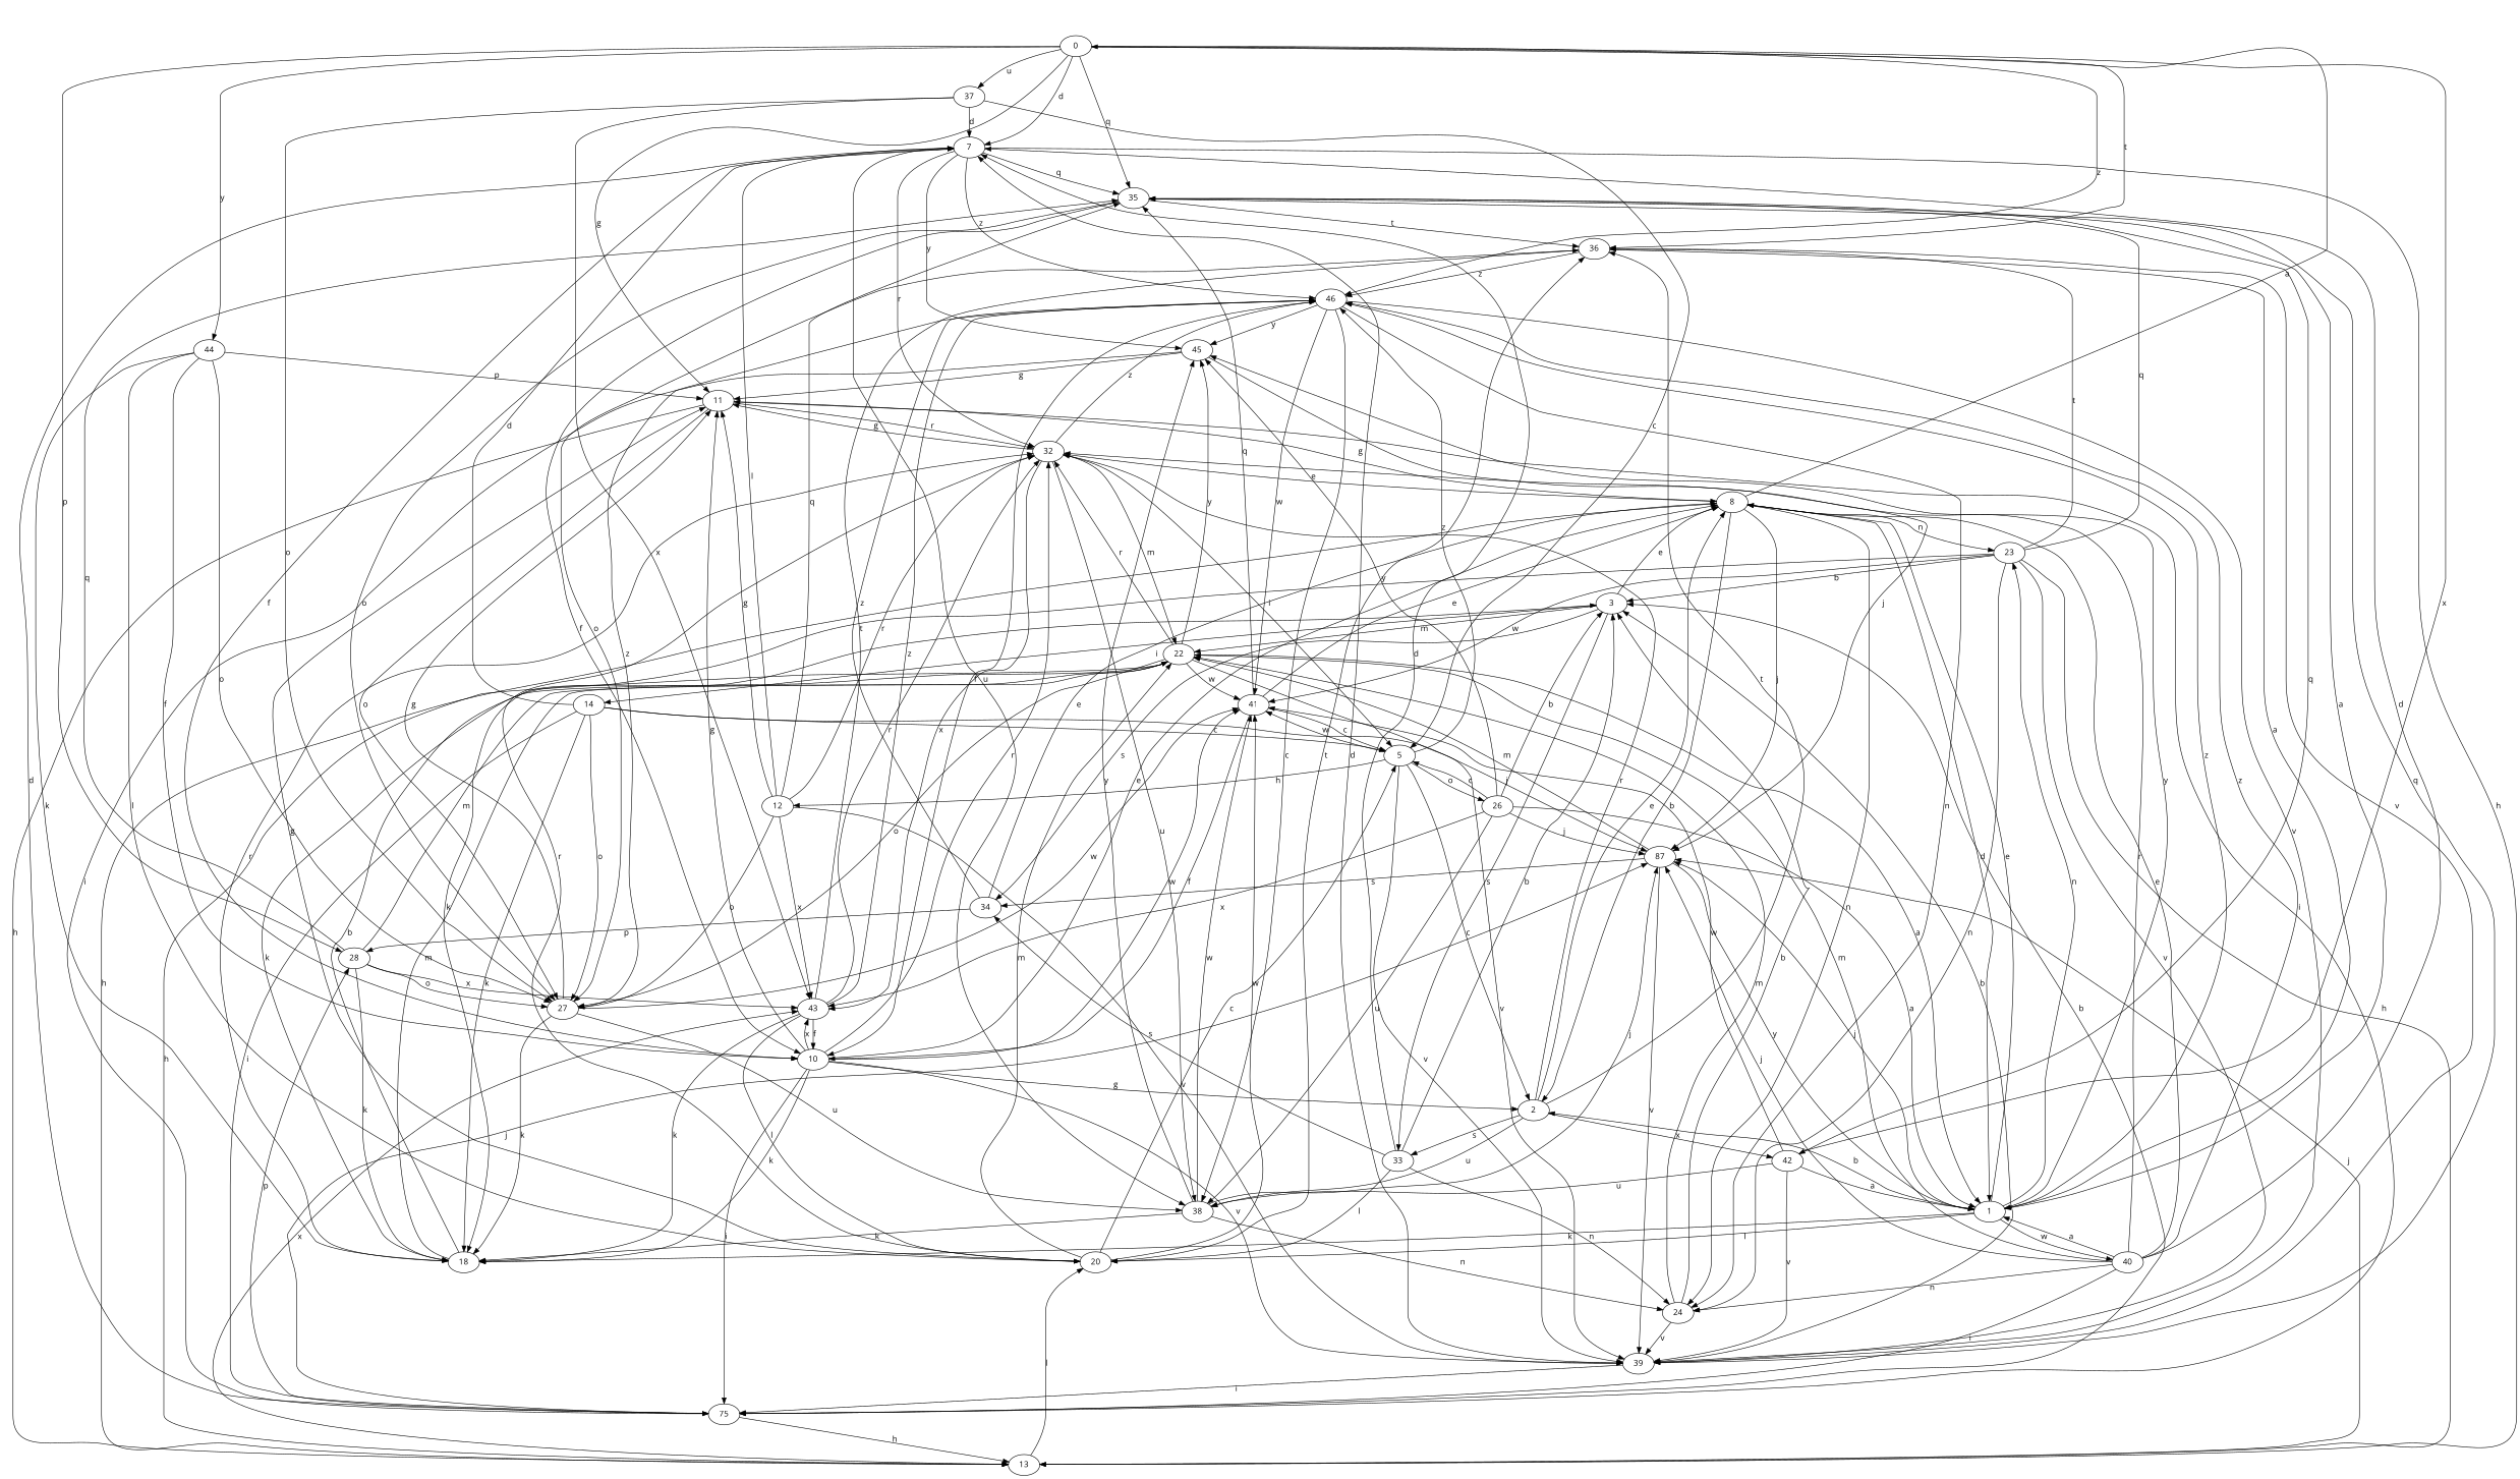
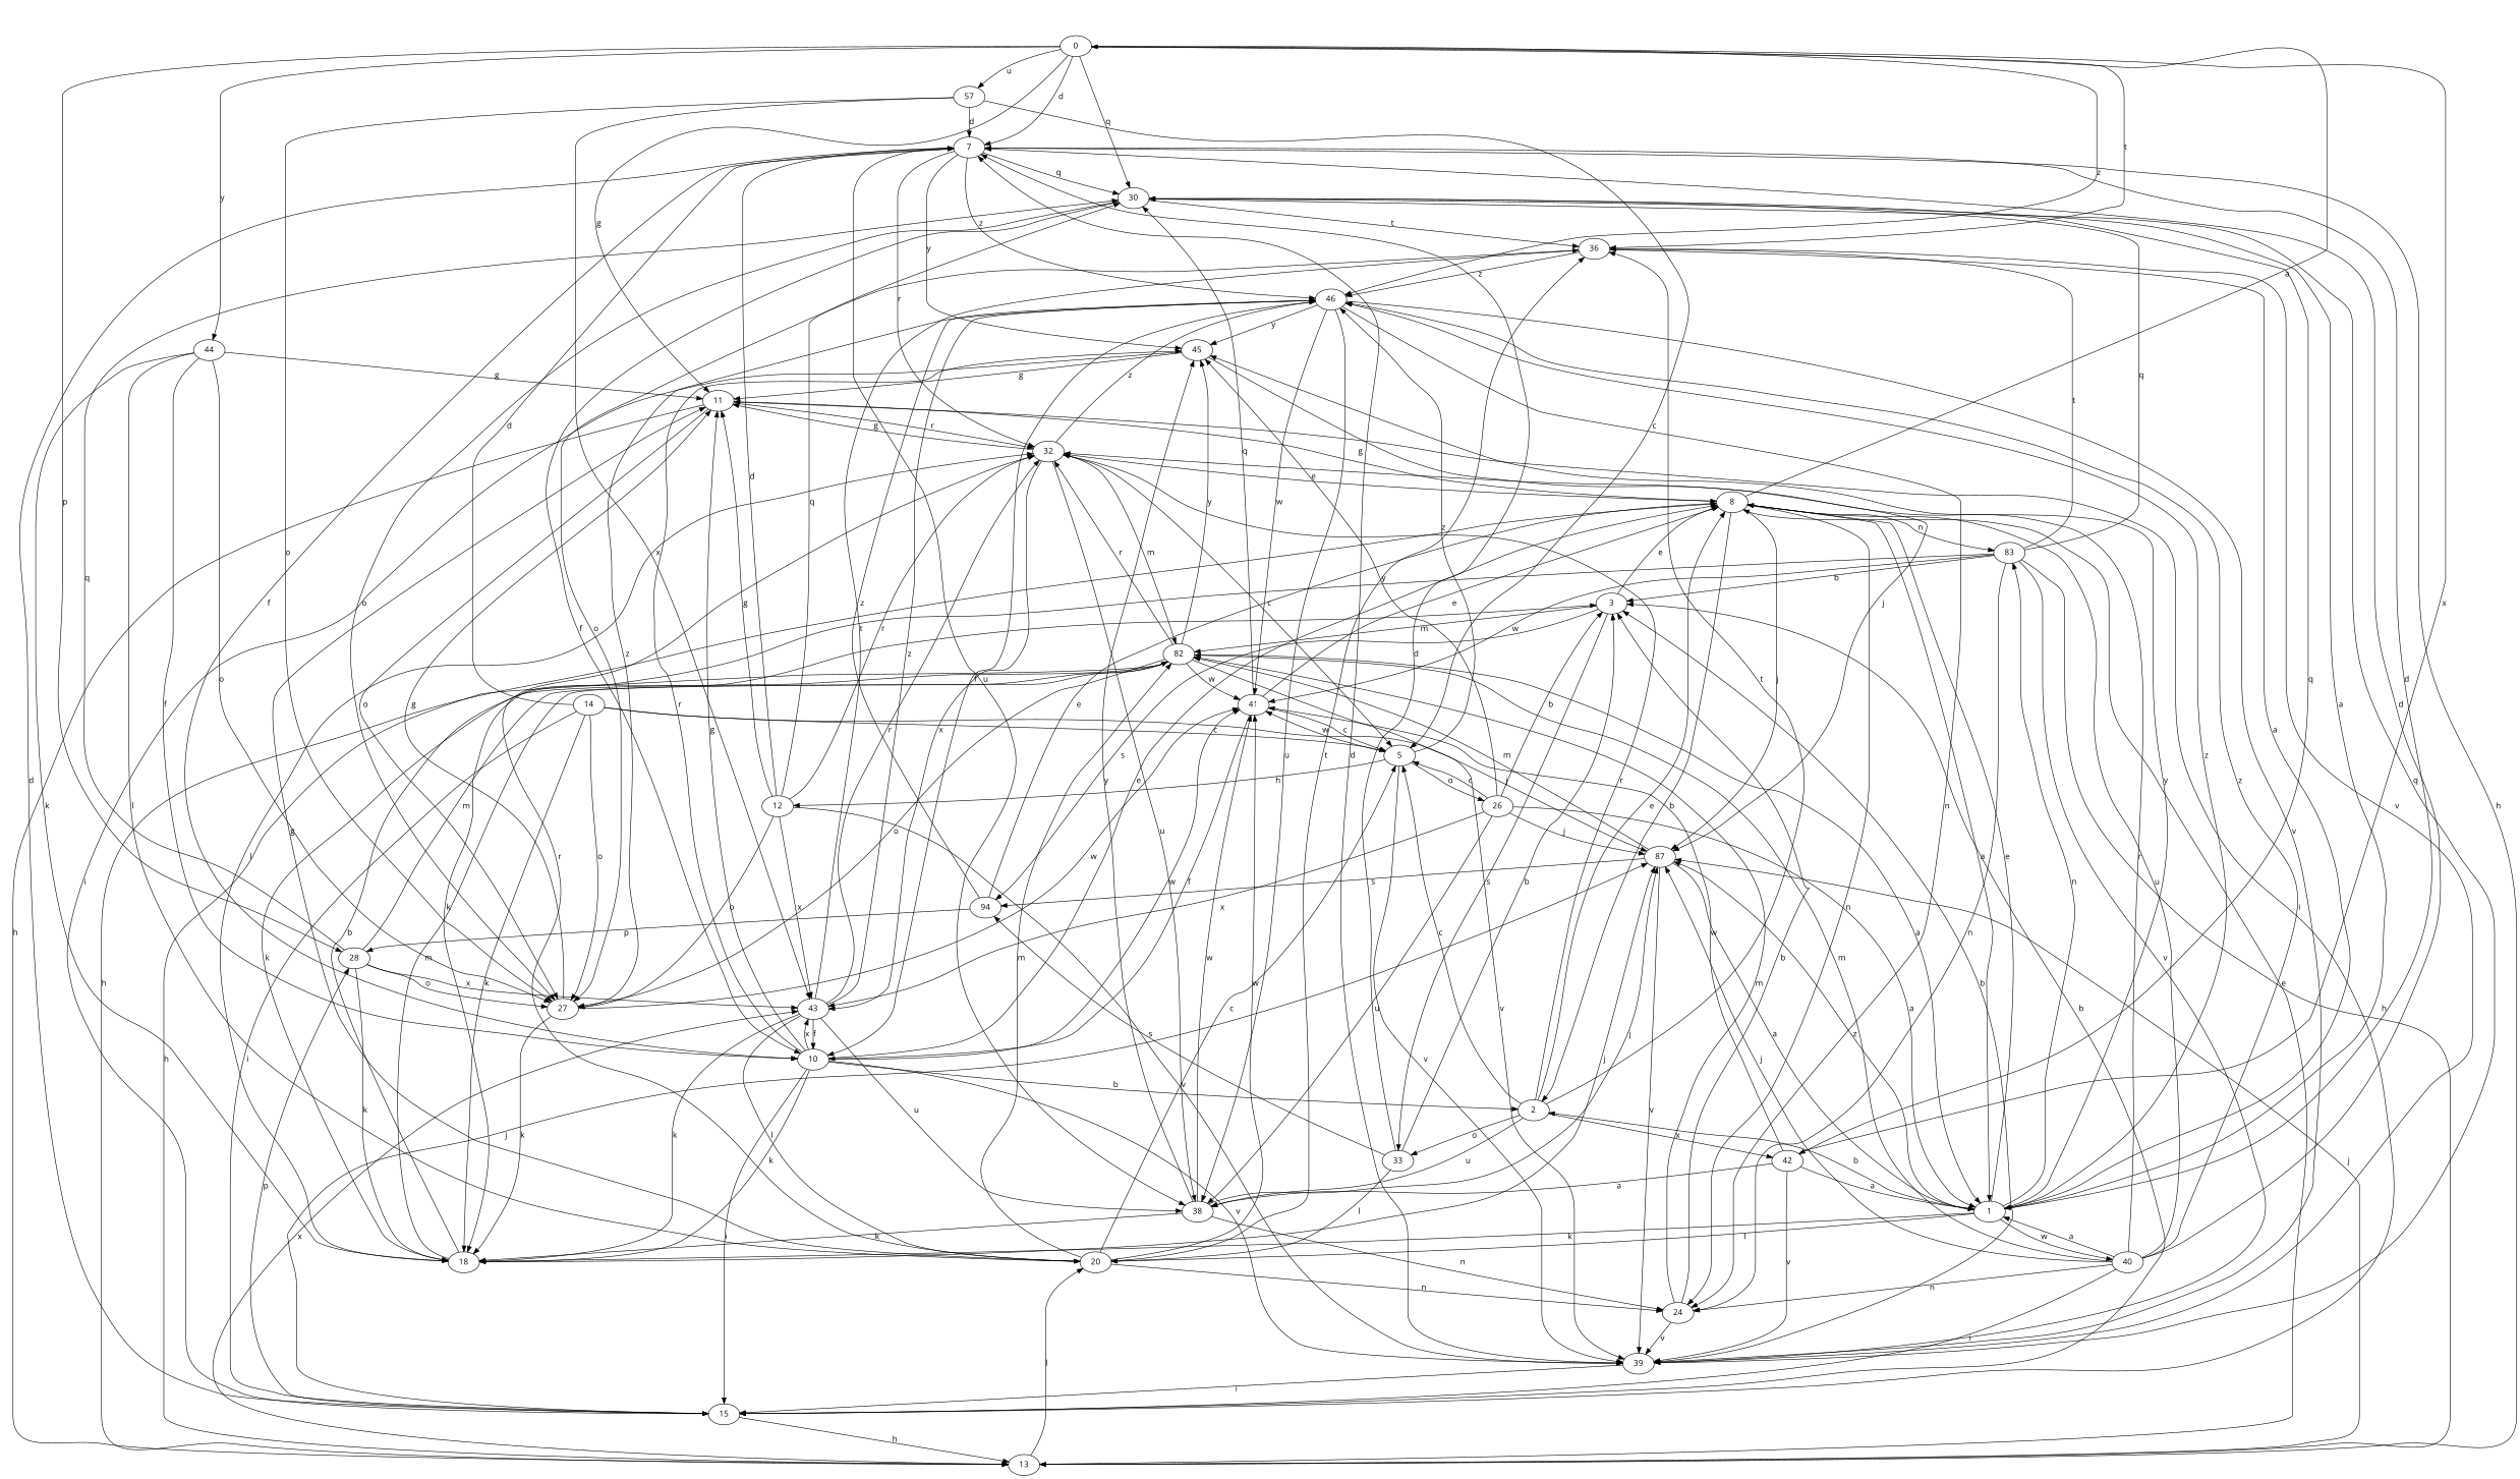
  strict digraph {
    fontname="Open Sans"
    node [fontname="Open Sans"]
    edge [fontname="Open Sans"]
    0
    7
    11
    28
-   30 [label=35]
+   30
    36
-   37
+   37 [label=57]
    42
    44
    46
    45
    32
    38
    10
    13
-   15 [label=75]
+   15
    27
    18
-   22
+   22 [label=82]
    43
    1
    39
    5
    41
    20
    24
    2
    8
    n29 [label=87]
-   23
+   23 [label=83]
    40
    33
-   34
+   34 [label=94]
    3
    12
    26
    14
    0 -> 7 [label=d]
    0 -> 11 [label=g]
    0 -> 28 [label=p]
    0 -> 30 [label=q]
    0 -> 36 [label=t]
    0 -> 37 [label=u]
    0 -> 42 [label=x]
    0 -> 44 [label=y]
    0 -> 46 [label=z]
    7 -> 30 [label=q]
    7 -> 46 [label=z]
    7 -> 45 [label=y]
    7 -> 32 [label=r]
    7 -> 38 [label=u]
    7 -> 10 [label=f]
    7 -> 13 [label=h]
    11 -> 32 [label=r]
    11 -> 13 [label=h]
    11 -> 15 [label=i]
    11 -> 27 [label=o]
    28 -> 30 [label=q]
    28 -> 27 [label=o]
    28 -> 18 [label=k]
    28 -> 22 [label=m]
    28 -> 43 [label=x]
    30 -> 36 [label=t]
    30 -> 10 [label=f]
    30 -> 27 [label=o]
    30 -> 1 [label=a]
    36 -> 46 [label=z]
    36 -> 27 [label=o]
    36 -> 1 [label=a]
    36 -> 39 [label=v]
    37 -> 7 [label=d]
    37 -> 27 [label=o]
    37 -> 43 [label=x]
    37 -> 5 [label=c]
    42 -> 30 [label=q]
-   42 -> 38 [label=u]
+   42 -> 38 [label=a]
    42 -> 1 [label=a]
    42 -> 39 [label=v]
    42 -> 41 [label=w]
-   44 -> 11 [label=p]
+   44 -> 11 [label=g]
    44 -> 10 [label=f]
    44 -> 27 [label=o]
    44 -> 18 [label=k]
    44 -> 20 [label=l]
    46 -> 45 [label=y]
-   46 -> 38 [label=c]
+   46 -> 38 [label=u]
    46 -> 10 [label=f]
    46 -> 39 [label=v]
    46 -> 41 [label=w]
    46 -> 24 [label=n]
    45 -> 11 [label=g]
    45 -> 15 [label=i]
    45 -> n29 [label=j]
    32 -> 11 [label=g]
    32 -> 46 [label=z]
    32 -> 38 [label=u]
    32 -> 22 [label=m]
    32 -> 43 [label=x]
-   32 -> 5 [label=i]
+   32 -> 5 [label=c]
    32 -> 8 [label=e]
    38 -> 45 [label=y]
    38 -> 18 [label=k]
    38 -> 41 [label=w]
    38 -> 24 [label=n]
    38 -> n29 [label=j]
    10 -> 11 [label=g]
-   10 -> 32 [label=r]
+   10 -> 45 [label=r]
    10 -> 15 [label=i]
    10 -> 18 [label=k]
    10 -> 43 [label=x]
    10 -> 39 [label=v]
    10 -> 41 [label=w]
-   10 -> 2 [label=g]
+   10 -> 2 [label=b]
    10 -> 8 [label=e]
    13 -> 43 [label=x]
    13 -> 20 [label=l]
+   13 -> 8 [label=e]
    13 -> n29 [label=j]
    15 -> 7 [label=d]
    15 -> 28 [label=p]
    15 -> 13 [label=h]
    15 -> n29 [label=j]
    15 -> 3 [label=b]
    27 -> 11 [label=g]
    27 -> 46 [label=z]
-   27 -> 38 [label=u]
+   43 -> 38 [label=u]
    27 -> 18 [label=k]
    27 -> 41 [label=w]
-   18 -> 32 [label=r]
+   18 -> 32 [label=l]
    18 -> 22 [label=m]
+   18 -> n29 [label=j]
    18 -> 3 [label=b]
    22 -> 45 [label=y]
    22 -> 32 [label=r]
    22 -> 13 [label=h]
    22 -> 27 [label=o]
    22 -> 18 [label=k]
    22 -> 1 [label=a]
    22 -> 39 [label=v]
    22 -> 41 [label=w]
    43 -> 36 [label=t]
    43 -> 46 [label=z]
    43 -> 32 [label=r]
    43 -> 10 [label=f]
    43 -> 18 [label=k]
    43 -> 20 [label=l]
+   1 -> 7 [label=d]
    1 -> 46 [label=z]
    1 -> 45 [label=y]
    1 -> 18 [label=k]
    1 -> 20 [label=l]
    1 -> 2 [label=b]
    1 -> 8 [label=e]
-   1 -> n29 [label=j]
+   1 -> n29 [label=z]
    1 -> 23 [label=n]
    1 -> 40 [label=w]
    39 -> 7 [label=d]
    39 -> 30 [label=q]
    39 -> 15 [label=i]
    39 -> 3 [label=b]
    5 -> 46 [label=z]
    5 -> 39 [label=v]
    5 -> 41 [label=w]
    5 -> 12 [label=h]
    5 -> 26 [label=o]
    41 -> 30 [label=q]
    41 -> 10 [label=f]
    41 -> 5 [label=c]
    41 -> 8 [label=e]
    20 -> 11 [label=g]
    20 -> 36 [label=t]
    20 -> 32 [label=r]
    20 -> 22 [label=m]
    20 -> 5 [label=c]
    20 -> 41 [label=w]
-   33 -> 24 [label=n]
+   20 -> 24 [label=n]
    24 -> 22 [label=m]
    24 -> 39 [label=v]
    24 -> 3 [label=b]
    2 -> 36 [label=t]
    2 -> 42 [label=x]
    2 -> 32 [label=r]
    2 -> 38 [label=u]
-   5 -> 2 [label=c]
+   2 -> 5 [label=c]
    2 -> 8 [label=e]
-   2 -> 33 [label=s]
+   2 -> 33 [label=o]
    8 -> 0 [label=a]
    8 -> 11 [label=g]
    8 -> 13 [label=h]
-   8 -> 1 [label=d]
+   8 -> 1 [label=a]
    8 -> 24 [label=n]
    8 -> 2 [label=b]
    8 -> n29 [label=j]
    8 -> 23 [label=n]
    n29 -> 22 [label=m]
-   n29 -> 1 [label=y]
+   n29 -> 1 [label=a]
    n29 -> 39 [label=v]
    n29 -> 34 [label=s]
    23 -> 30 [label=q]
    23 -> 36 [label=t]
    23 -> 13 [label=h]
    23 -> 18 [label=k]
    23 -> 39 [label=v]
    23 -> 41 [label=w]
    23 -> 24 [label=n]
    23 -> 3 [label=b]
    40 -> 7 [label=d]
    40 -> 46 [label=z]
    40 -> 32 [label=r]
    40 -> 15 [label=i]
    40 -> 22 [label=m]
    40 -> 1 [label=a]
    40 -> 24 [label=n]
-   40 -> 8 [label=e]
+   40 -> 8 [label=u]
    40 -> n29 [label=j]
    33 -> 7 [label=d]
    33 -> 20 [label=l]
    33 -> 34 [label=s]
    33 -> 3 [label=b]
    34 -> 28 [label=p]
    34 -> 46 [label=z]
    34 -> 8 [label=e]
    3 -> 22 [label=m]
    3 -> 8 [label=e]
    3 -> 33 [label=s]
    3 -> 34 [label=s]
-   3 -> 14 [label=i]
-   12 -> 7 [label=l]
+   12 -> 7 [label=d]
    12 -> 11 [label=g]
    12 -> 30 [label=q]
    12 -> 32 [label=r]
    12 -> 27 [label=o]
    12 -> 43 [label=x]
    12 -> 39 [label=v]
    26 -> 45 [label=y]
    26 -> 38 [label=u]
    26 -> 43 [label=x]
    26 -> 1 [label=a]
    26 -> 5 [label=c]
    26 -> n29 [label=j]
    26 -> 3 [label=b]
    14 -> 7 [label=d]
    14 -> 15 [label=i]
    14 -> 27 [label=o]
    14 -> 18 [label=k]
    14 -> 5 [label=c]
    14 -> n29 [label=j]
  }
